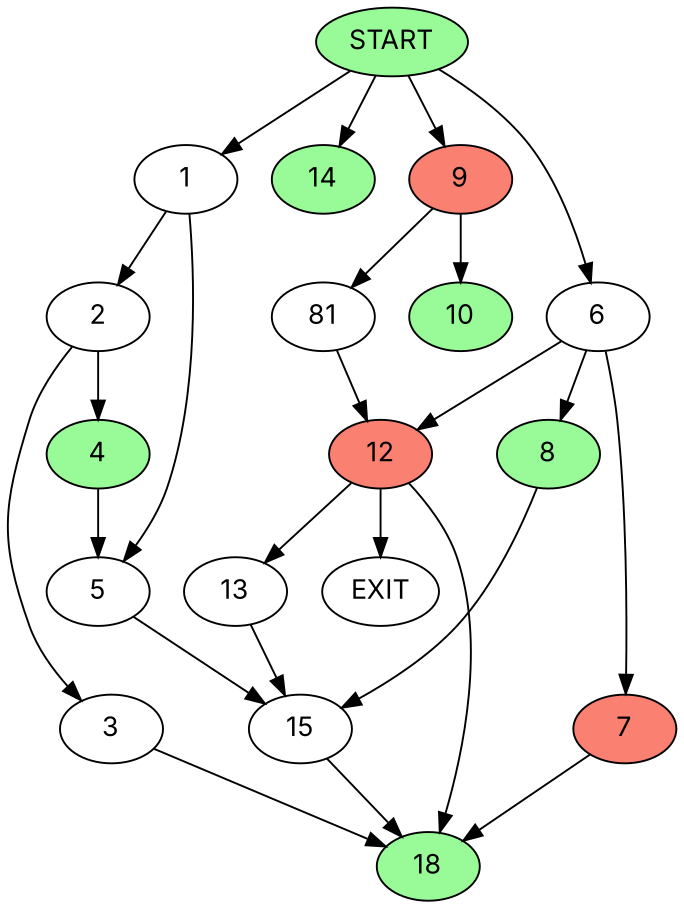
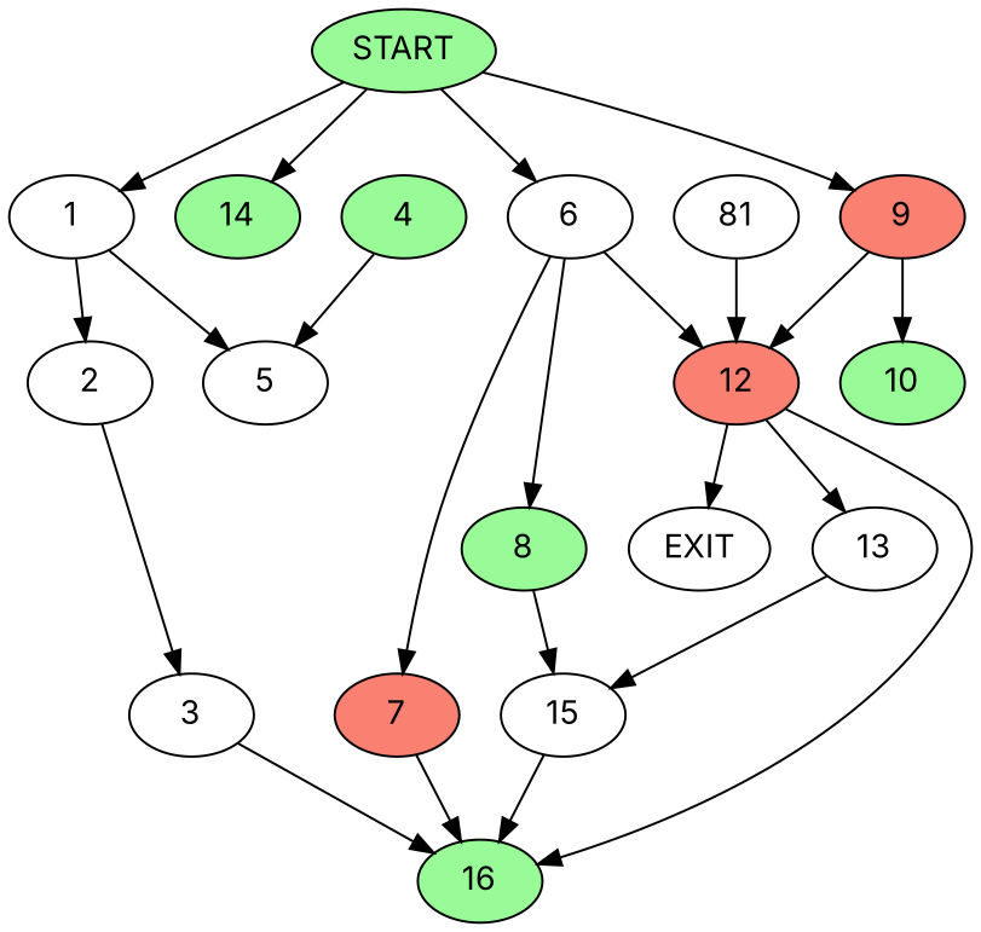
  digraph {
    fontname=Inter
    node [fillcolor=white fontname=Inter style=filled]
    edge [fontname=Inter]
    n1 [fillcolor=palegreen label=START]
    1
    6
    9 [fillcolor=salmon]
    14 [fillcolor=palegreen]
    2
    5
    7 [fillcolor=salmon]
    8 [fillcolor=palegreen]
    12 [fillcolor=salmon]
    10 [fillcolor=palegreen]
    n12 [label=81]
    3
    4 [fillcolor=palegreen]
    15
-   16 [fillcolor=palegreen label=18]
+   16 [fillcolor=palegreen]
    13
    n18 [label=EXIT]
    n1 -> 1
    n1 -> 6 [tailport=s2]
    n1 -> 9 [tailport=s3]
    n1 -> 14
    1 -> 2
    1 -> 5
    6 -> 7
    6 -> 8
    6 -> 12
    9 -> 10
-   9 -> n12
+   9 -> 12
    2 -> 3
-   2 -> 4
-   5 -> 15
    7 -> 16
    8 -> 15
    12 -> 16 [tailport=s2]
    12 -> 13
    12 -> n18
    n12 -> 12
    3 -> 16
    4 -> 5
    15 -> 16
    13 -> 15
  }
